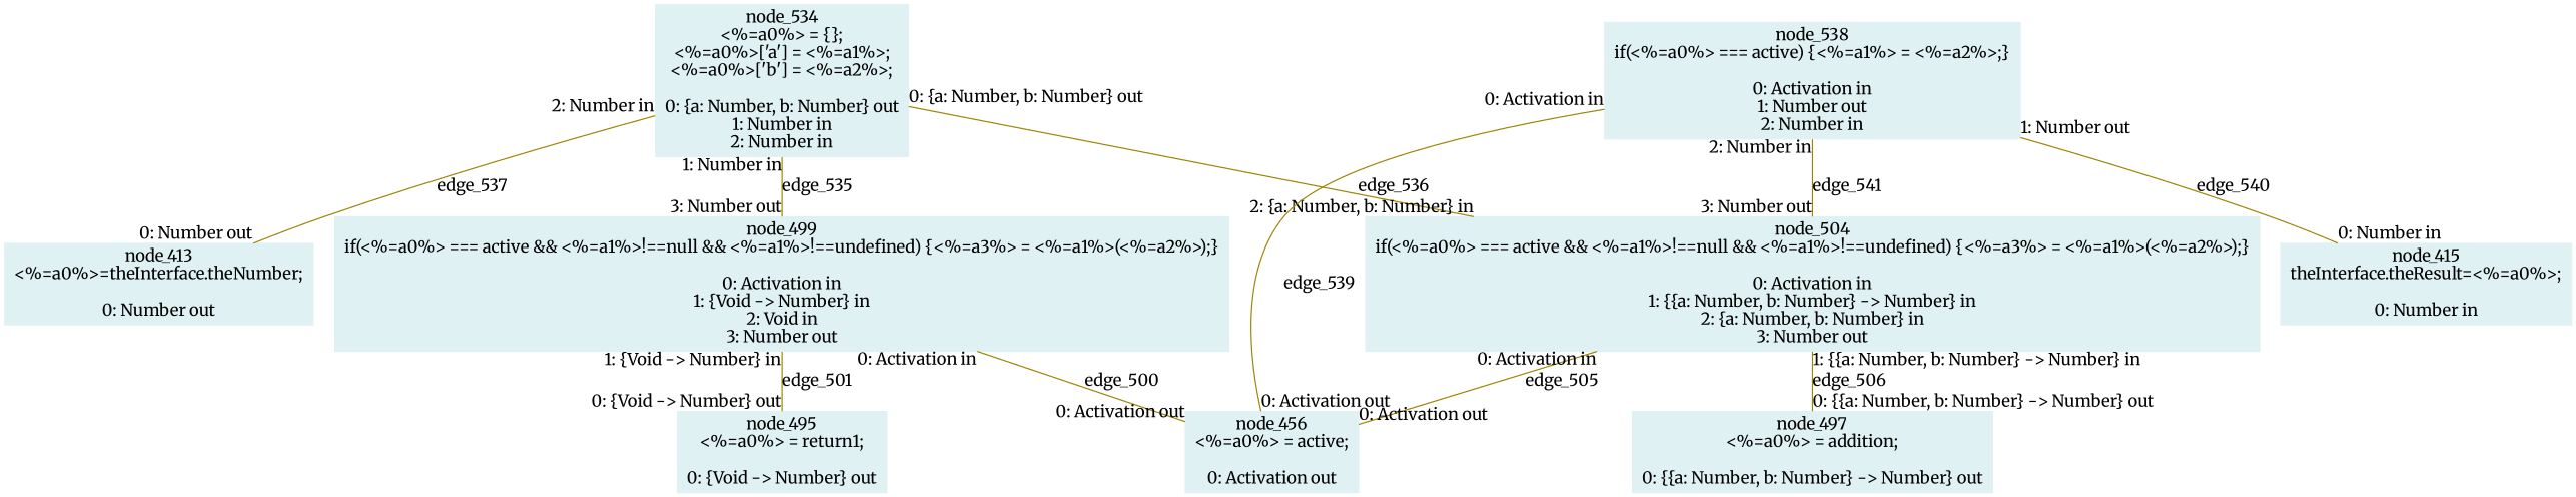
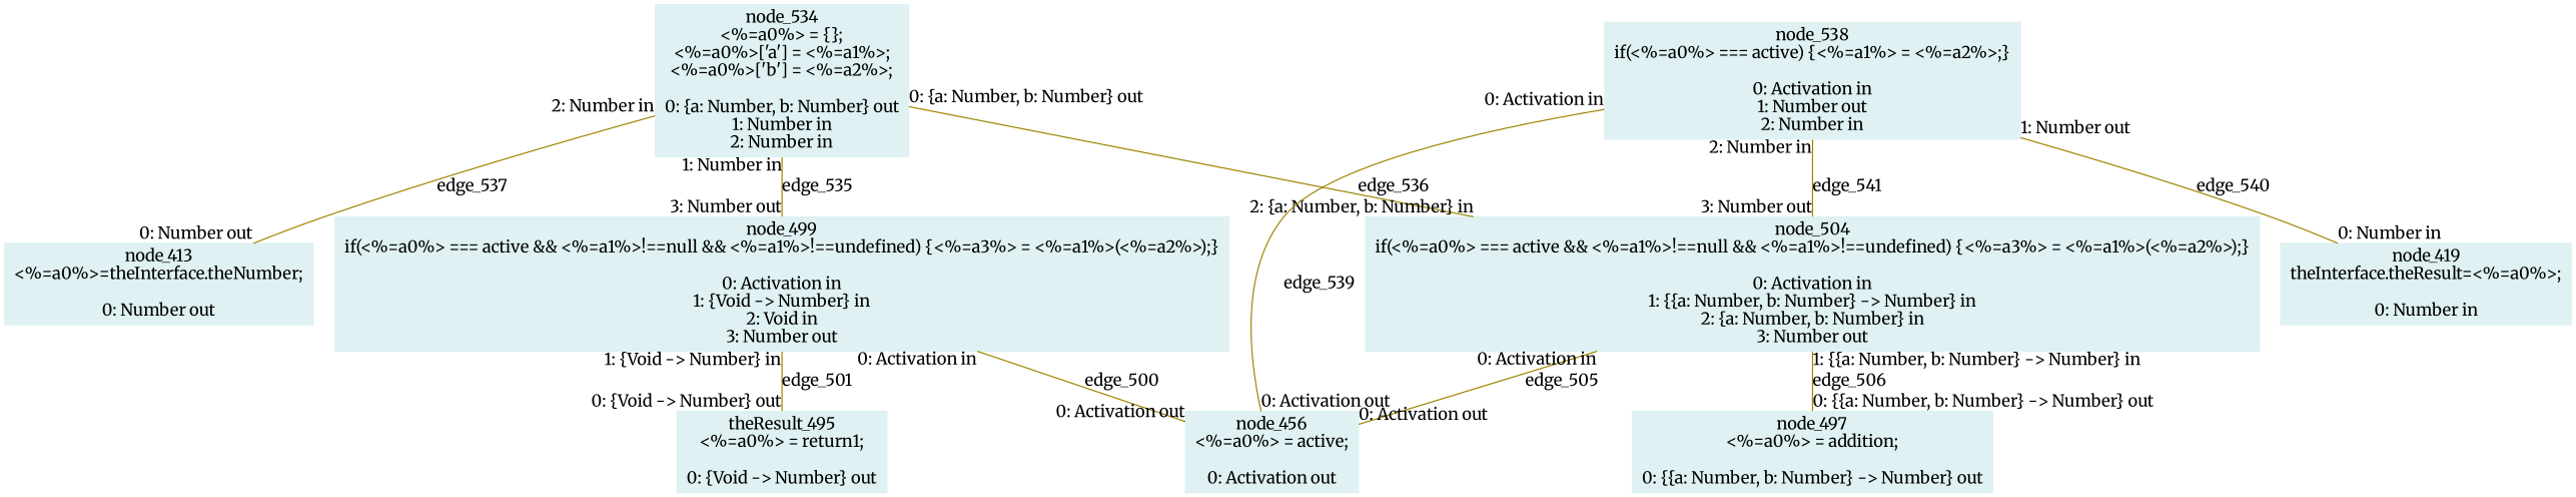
  digraph {
    fontname=Merriweather
    node [color="#dff1f2" fontname=Merriweather shape=box style=filled]
    edge [arrowHead=none arrowsize=1 color="#9d8400" dir=none fontname=Merriweather headlabel="0: Activation out" taillabel="0: Activation in"]
    n1 [label="node_413\n<%=a0%>=theInterface.theNumber;\n\n0: Number out"]
-   n2 [label="node_415\ntheInterface.theResult=<%=a0%>;\n\n0: Number in"]
+   n2 [label="node_419\ntheInterface.theResult=<%=a0%>;\n\n0: Number in"]
    n3 [label="node_456\n<%=a0%> = active;\n\n0: Activation out"]
-   n4 [label="node_495\n<%=a0%> = return1;\n\n0: {Void -> Number} out"]
+   n4 [label="theResult_495\n<%=a0%> = return1;\n\n0: {Void -> Number} out"]
    n5 [label="node_497\n<%=a0%> = addition;\n\n0: {{a: Number, b: Number} -> Number} out"]
    n6 [label="node_499\nif(<%=a0%> === active && <%=a1%>!==null && <%=a1%>!==undefined) {<%=a3%> = <%=a1%>(<%=a2%>);}\n\n0: Activation in\n1: {Void -> Number} in\n2: Void in\n3: Number out"]
    n7 [label="node_504\nif(<%=a0%> === active && <%=a1%>!==null && <%=a1%>!==undefined) {<%=a3%> = <%=a1%>(<%=a2%>);}\n\n0: Activation in\n1: {{a: Number, b: Number} -> Number} in\n2: {a: Number, b: Number} in\n3: Number out"]
    n8 [label="node_534\n<%=a0%> = {};\n<%=a0%>['a'] = <%=a1%>;\n<%=a0%>['b'] = <%=a2%>;\n\n0: {a: Number, b: Number} out\n1: Number in\n2: Number in"]
    n9 [label="node_538\nif(<%=a0%> === active) {<%=a1%> = <%=a2%>;}\n\n0: Activation in\n1: Number out\n2: Number in"]
    n6 -> n3 [label=edge_500]
    n6 -> n4 [headlabel="0: {Void -> Number} out" label=edge_501 taillabel="1: {Void -> Number} in"]
    n7 -> n3 [label=edge_505]
    n7 -> n5 [headlabel="0: {{a: Number, b: Number} -> Number} out" label=edge_506 taillabel="1: {{a: Number, b: Number} -> Number} in"]
    n8 -> n1 [headlabel="0: Number out" label=edge_537 taillabel="2: Number in"]
    n8 -> n6 [headlabel="3: Number out" label=edge_535 taillabel="1: Number in"]
    n8 -> n7 [headlabel="2: {a: Number, b: Number} in" label=edge_536 taillabel="0: {a: Number, b: Number} out"]
    n9 -> n2 [headlabel="0: Number in" label=edge_540 taillabel="1: Number out"]
    n9 -> n3 [label=edge_539]
    n9 -> n7 [headlabel="3: Number out" label=edge_541 taillabel="2: Number in"]
  }
